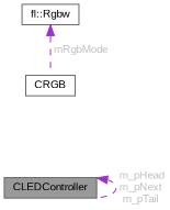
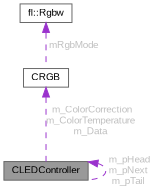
  digraph {
    fontname="Liberation Sans"
    node [color=gray40 fillcolor=white fontname="Liberation Sans" fontsize=10 shape=box style=filled]
    edge [color=darkorchid3 dir=back fontcolor=grey fontname="Liberation Sans" fontsize=10 labelfontname=Helvetica labelfontsize=10 style=dashed]
    n1 [fillcolor=grey60 fontcolor=black height=0.2 label=CLEDController width=0.4]
    n2 [height=0.2 label=CRGB width=0.4]
    n3 [height=0.2 label="fl::Rgbw" width=0.4]
    n1 -> n1 [label=" m_pHead\nm_pNext\nm_pTail"]
+   n2 -> n1 [label=" m_ColorCorrection\nm_ColorTemperature\nm_Data"]
    n3 -> n2 [label=" mRgbMode"]
  }
